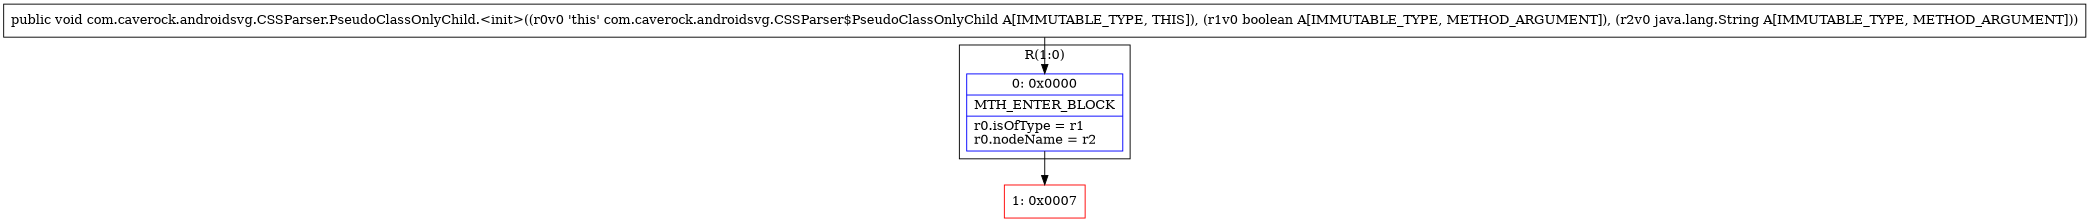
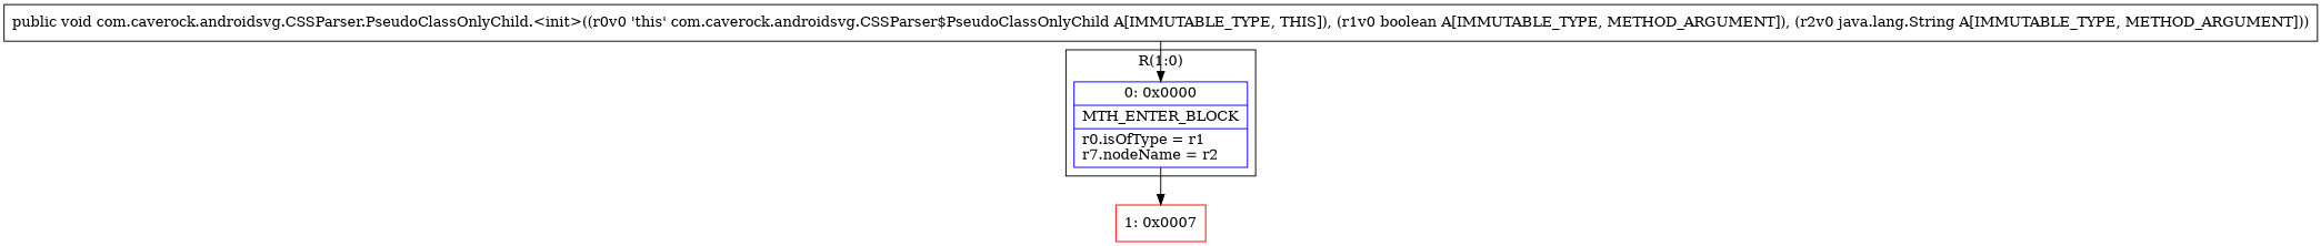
  digraph {
    node [shape=record]
-   n1 [color=blue label="{0\:\ 0x0000|MTH_ENTER_BLOCK\l|r0.isOfType = r1\lr0.nodeName = r2\l}"]
+   n1 [color=blue label="{0\:\ 0x0000|MTH_ENTER_BLOCK\l|r0.isOfType = r1\lr7.nodeName = r2\l}"]
    n2 [color=red label="{1\:\ 0x0007}"]
    n3 [label="{public void com.caverock.androidsvg.CSSParser.PseudoClassOnlyChild.\<init\>((r0v0 'this' com.caverock.androidsvg.CSSParser$PseudoClassOnlyChild A[IMMUTABLE_TYPE, THIS]), (r1v0 boolean A[IMMUTABLE_TYPE, METHOD_ARGUMENT]), (r2v0 java.lang.String A[IMMUTABLE_TYPE, METHOD_ARGUMENT])) }"]
    subgraph cluster_1 {
      label="R(1:0)"
      n1
    }
    n1 -> n2
    n3 -> n1
  }
